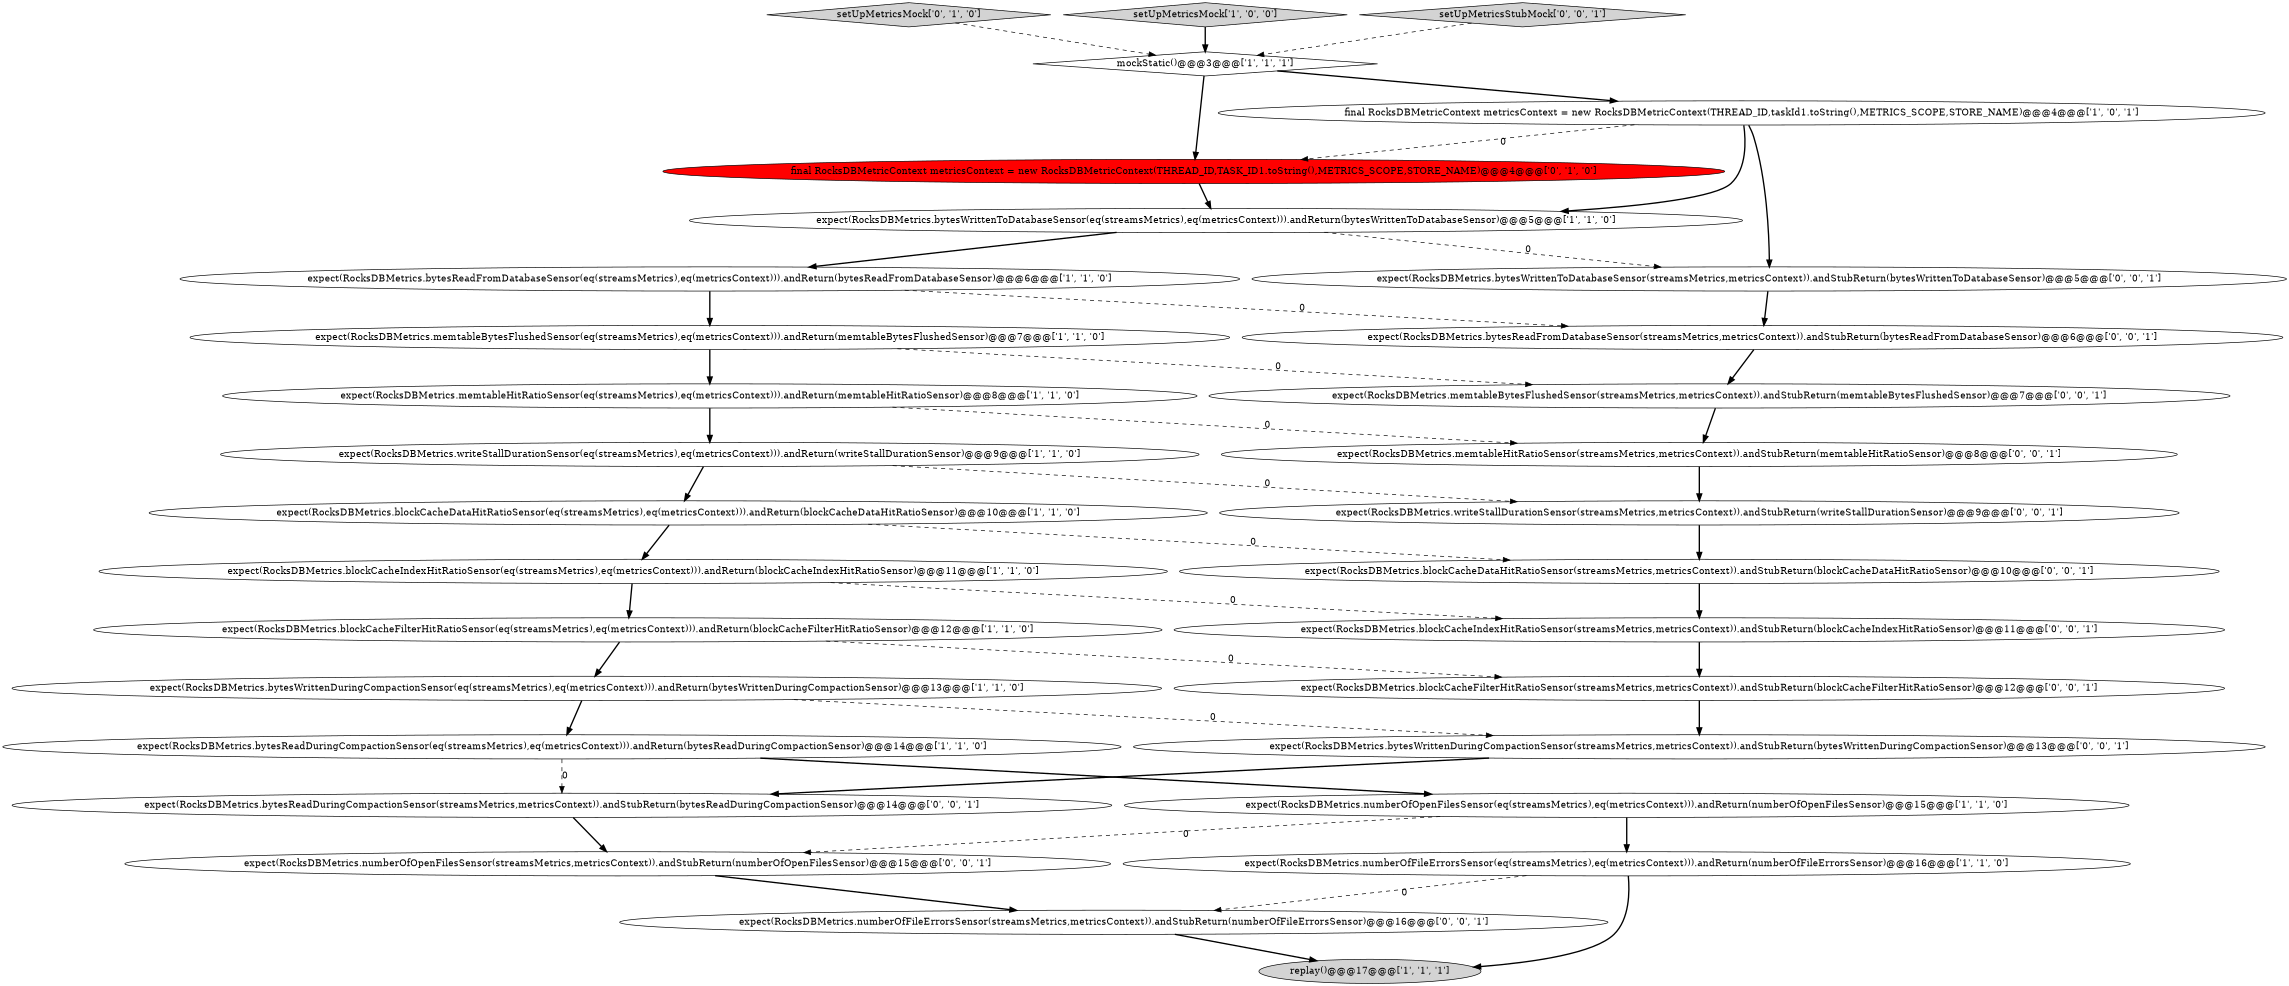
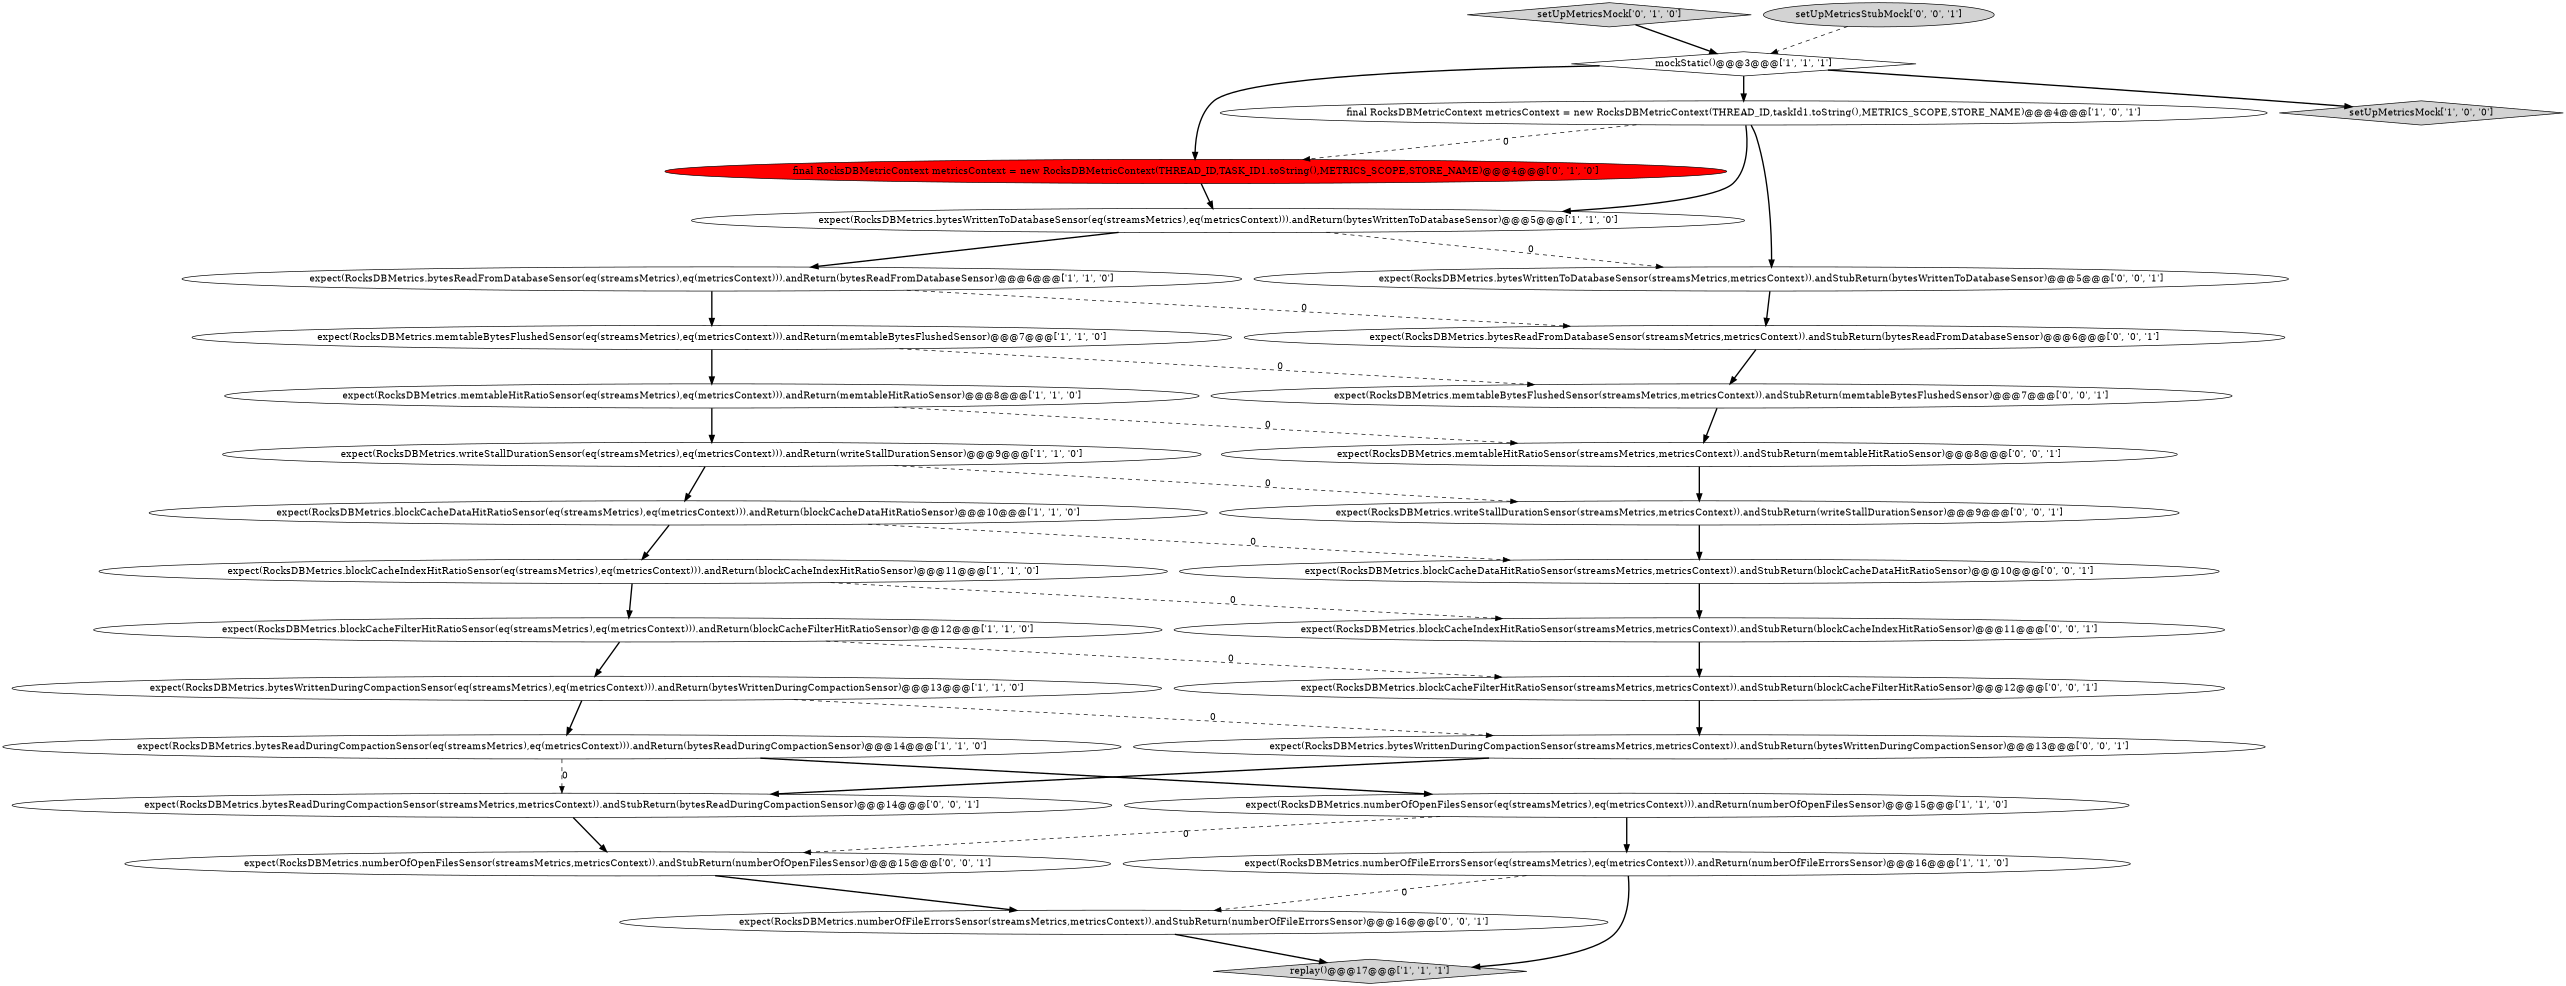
  digraph {
    node [fillcolor=white shape=ellipse style=filled]
    edge [style=bold]
    n1 [label="expect(RocksDBMetrics.blockCacheFilterHitRatioSensor(eq(streamsMetrics),eq(metricsContext))).andReturn(blockCacheFilterHitRatioSensor)@@@12@@@['1', '1', '0']"]
    n2 [label="expect(RocksDBMetrics.blockCacheFilterHitRatioSensor(streamsMetrics,metricsContext)).andStubReturn(blockCacheFilterHitRatioSensor)@@@12@@@['0', '0', '1']"]
    n3 [label="expect(RocksDBMetrics.bytesWrittenDuringCompactionSensor(eq(streamsMetrics),eq(metricsContext))).andReturn(bytesWrittenDuringCompactionSensor)@@@13@@@['1', '1', '0']"]
    n4 [label="expect(RocksDBMetrics.bytesWrittenDuringCompactionSensor(streamsMetrics,metricsContext)).andStubReturn(bytesWrittenDuringCompactionSensor)@@@13@@@['0', '0', '1']"]
    n5 [label="expect(RocksDBMetrics.bytesReadDuringCompactionSensor(eq(streamsMetrics),eq(metricsContext))).andReturn(bytesReadDuringCompactionSensor)@@@14@@@['1', '1', '0']"]
-   n6 [fillcolor=lightgray label="replay()@@@17@@@['1', '1', '1']"]
+   n6 [fillcolor=lightgray label="replay()@@@17@@@['1', '1', '1']" shape=diamond]
    n7 [label="expect(RocksDBMetrics.numberOfOpenFilesSensor(streamsMetrics,metricsContext)).andStubReturn(numberOfOpenFilesSensor)@@@15@@@['0', '0', '1']"]
    n8 [label="expect(RocksDBMetrics.numberOfFileErrorsSensor(streamsMetrics,metricsContext)).andStubReturn(numberOfFileErrorsSensor)@@@16@@@['0', '0', '1']"]
    n9 [label="expect(RocksDBMetrics.writeStallDurationSensor(eq(streamsMetrics),eq(metricsContext))).andReturn(writeStallDurationSensor)@@@9@@@['1', '1', '0']"]
    n10 [label="expect(RocksDBMetrics.blockCacheDataHitRatioSensor(eq(streamsMetrics),eq(metricsContext))).andReturn(blockCacheDataHitRatioSensor)@@@10@@@['1', '1', '0']"]
    n11 [label="expect(RocksDBMetrics.writeStallDurationSensor(streamsMetrics,metricsContext)).andStubReturn(writeStallDurationSensor)@@@9@@@['0', '0', '1']"]
    n12 [label="expect(RocksDBMetrics.blockCacheDataHitRatioSensor(streamsMetrics,metricsContext)).andStubReturn(blockCacheDataHitRatioSensor)@@@10@@@['0', '0', '1']"]
    n13 [label="expect(RocksDBMetrics.blockCacheIndexHitRatioSensor(eq(streamsMetrics),eq(metricsContext))).andReturn(blockCacheIndexHitRatioSensor)@@@11@@@['1', '1', '0']"]
    n14 [label="expect(RocksDBMetrics.blockCacheIndexHitRatioSensor(streamsMetrics,metricsContext)).andStubReturn(blockCacheIndexHitRatioSensor)@@@11@@@['0', '0', '1']"]
    n15 [label="expect(RocksDBMetrics.memtableBytesFlushedSensor(eq(streamsMetrics),eq(metricsContext))).andReturn(memtableBytesFlushedSensor)@@@7@@@['1', '1', '0']"]
    n16 [label="expect(RocksDBMetrics.memtableHitRatioSensor(eq(streamsMetrics),eq(metricsContext))).andReturn(memtableHitRatioSensor)@@@8@@@['1', '1', '0']"]
    n17 [label="expect(RocksDBMetrics.memtableBytesFlushedSensor(streamsMetrics,metricsContext)).andStubReturn(memtableBytesFlushedSensor)@@@7@@@['0', '0', '1']"]
    n18 [label="expect(RocksDBMetrics.memtableHitRatioSensor(streamsMetrics,metricsContext)).andStubReturn(memtableHitRatioSensor)@@@8@@@['0', '0', '1']"]
    n19 [label="expect(RocksDBMetrics.bytesReadDuringCompactionSensor(streamsMetrics,metricsContext)).andStubReturn(bytesReadDuringCompactionSensor)@@@14@@@['0', '0', '1']"]
    n20 [label="mockStatic()@@@3@@@['1', '1', '1']" shape=diamond]
    n21 [fillcolor=red label="final RocksDBMetricContext metricsContext = new RocksDBMetricContext(THREAD_ID,TASK_ID1.toString(),METRICS_SCOPE,STORE_NAME)@@@4@@@['0', '1', '0']"]
    n22 [label="final RocksDBMetricContext metricsContext = new RocksDBMetricContext(THREAD_ID,taskId1.toString(),METRICS_SCOPE,STORE_NAME)@@@4@@@['1', '0', '1']"]
    n23 [label="expect(RocksDBMetrics.bytesWrittenToDatabaseSensor(eq(streamsMetrics),eq(metricsContext))).andReturn(bytesWrittenToDatabaseSensor)@@@5@@@['1', '1', '0']"]
    n24 [label="expect(RocksDBMetrics.bytesWrittenToDatabaseSensor(streamsMetrics,metricsContext)).andStubReturn(bytesWrittenToDatabaseSensor)@@@5@@@['0', '0', '1']"]
    n25 [label="expect(RocksDBMetrics.bytesReadFromDatabaseSensor(eq(streamsMetrics),eq(metricsContext))).andReturn(bytesReadFromDatabaseSensor)@@@6@@@['1', '1', '0']"]
    n26 [label="expect(RocksDBMetrics.bytesReadFromDatabaseSensor(streamsMetrics,metricsContext)).andStubReturn(bytesReadFromDatabaseSensor)@@@6@@@['0', '0', '1']"]
    n27 [fillcolor=lightgray label="setUpMetricsMock['0', '1', '0']" shape=diamond]
    n28 [label="expect(RocksDBMetrics.numberOfOpenFilesSensor(eq(streamsMetrics),eq(metricsContext))).andReturn(numberOfOpenFilesSensor)@@@15@@@['1', '1', '0']"]
    n29 [label="expect(RocksDBMetrics.numberOfFileErrorsSensor(eq(streamsMetrics),eq(metricsContext))).andReturn(numberOfFileErrorsSensor)@@@16@@@['1', '1', '0']"]
    n30 [fillcolor=lightgray label="setUpMetricsMock['1', '0', '0']" shape=diamond]
-   n31 [fillcolor=lightgray label="setUpMetricsStubMock['0', '0', '1']" shape=diamond]
+   n31 [fillcolor=lightgray label="setUpMetricsStubMock['0', '0', '1']"]
    n1 -> n2 [label=0 style=dashed]
    n1 -> n3
    n2 -> n4
    n3 -> n4 [label=0 style=dashed]
    n3 -> n5
    n4 -> n19
    n5 -> n19 [label=0 style=dashed]
    n5 -> n28
    n7 -> n8
    n8 -> n6
    n9 -> n10
    n9 -> n11 [label=0 style=dashed]
    n10 -> n12 [label=0 style=dashed]
    n10 -> n13
    n11 -> n12
    n12 -> n14
    n13 -> n1
    n13 -> n14 [label=0 style=dashed]
    n14 -> n2
    n15 -> n16
    n15 -> n17 [label=0 style=dashed]
    n16 -> n9
    n16 -> n18 [label=0 style=dashed]
    n17 -> n18
    n18 -> n11
    n19 -> n7
    n20 -> n21
    n20 -> n22
    n21 -> n23
    n22 -> n21 [label=0 style=dashed]
    n22 -> n23
    n22 -> n24
    n23 -> n24 [label=0 style=dashed]
    n23 -> n25
    n24 -> n26
    n25 -> n15
    n25 -> n26 [label=0 style=dashed]
    n26 -> n17
-   n27 -> n20 [style=dashed]
+   n27 -> n20
    n28 -> n7 [label=0 style=dashed]
    n28 -> n29
    n29 -> n6
    n29 -> n8 [label=0 style=dashed]
-   n30 -> n20
+   n20 -> n30
    n31 -> n20 [style=dashed]
  }
